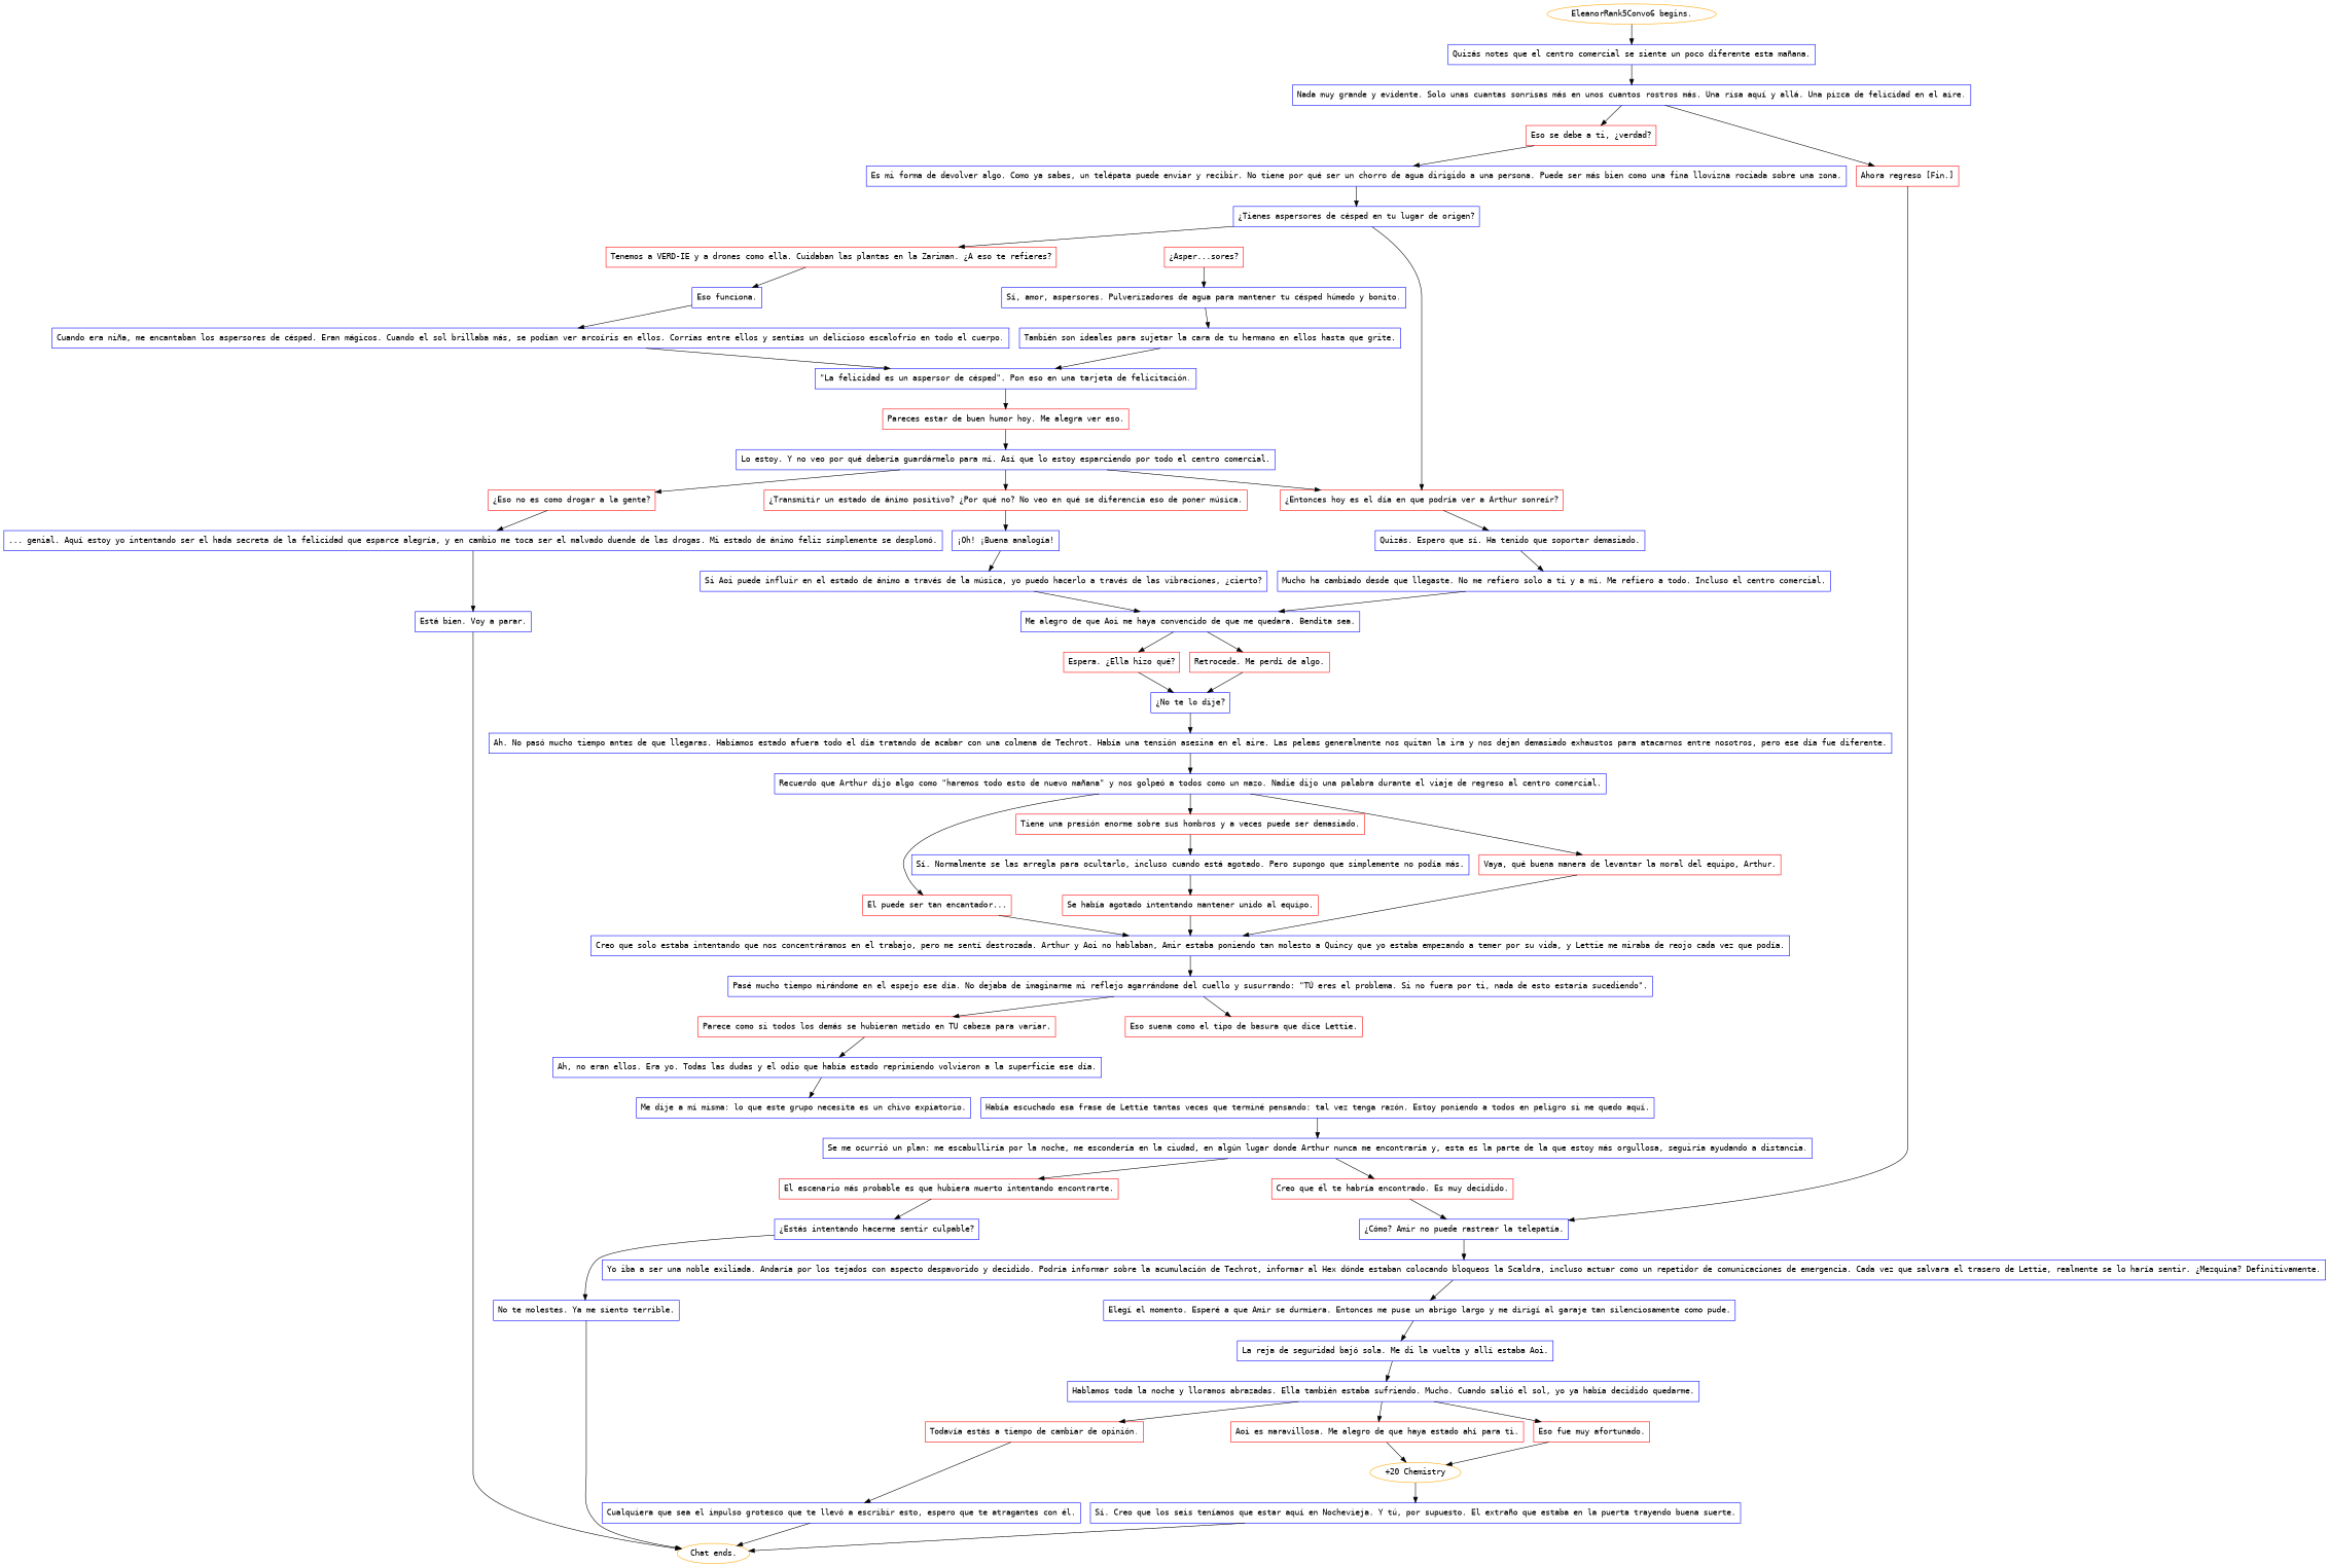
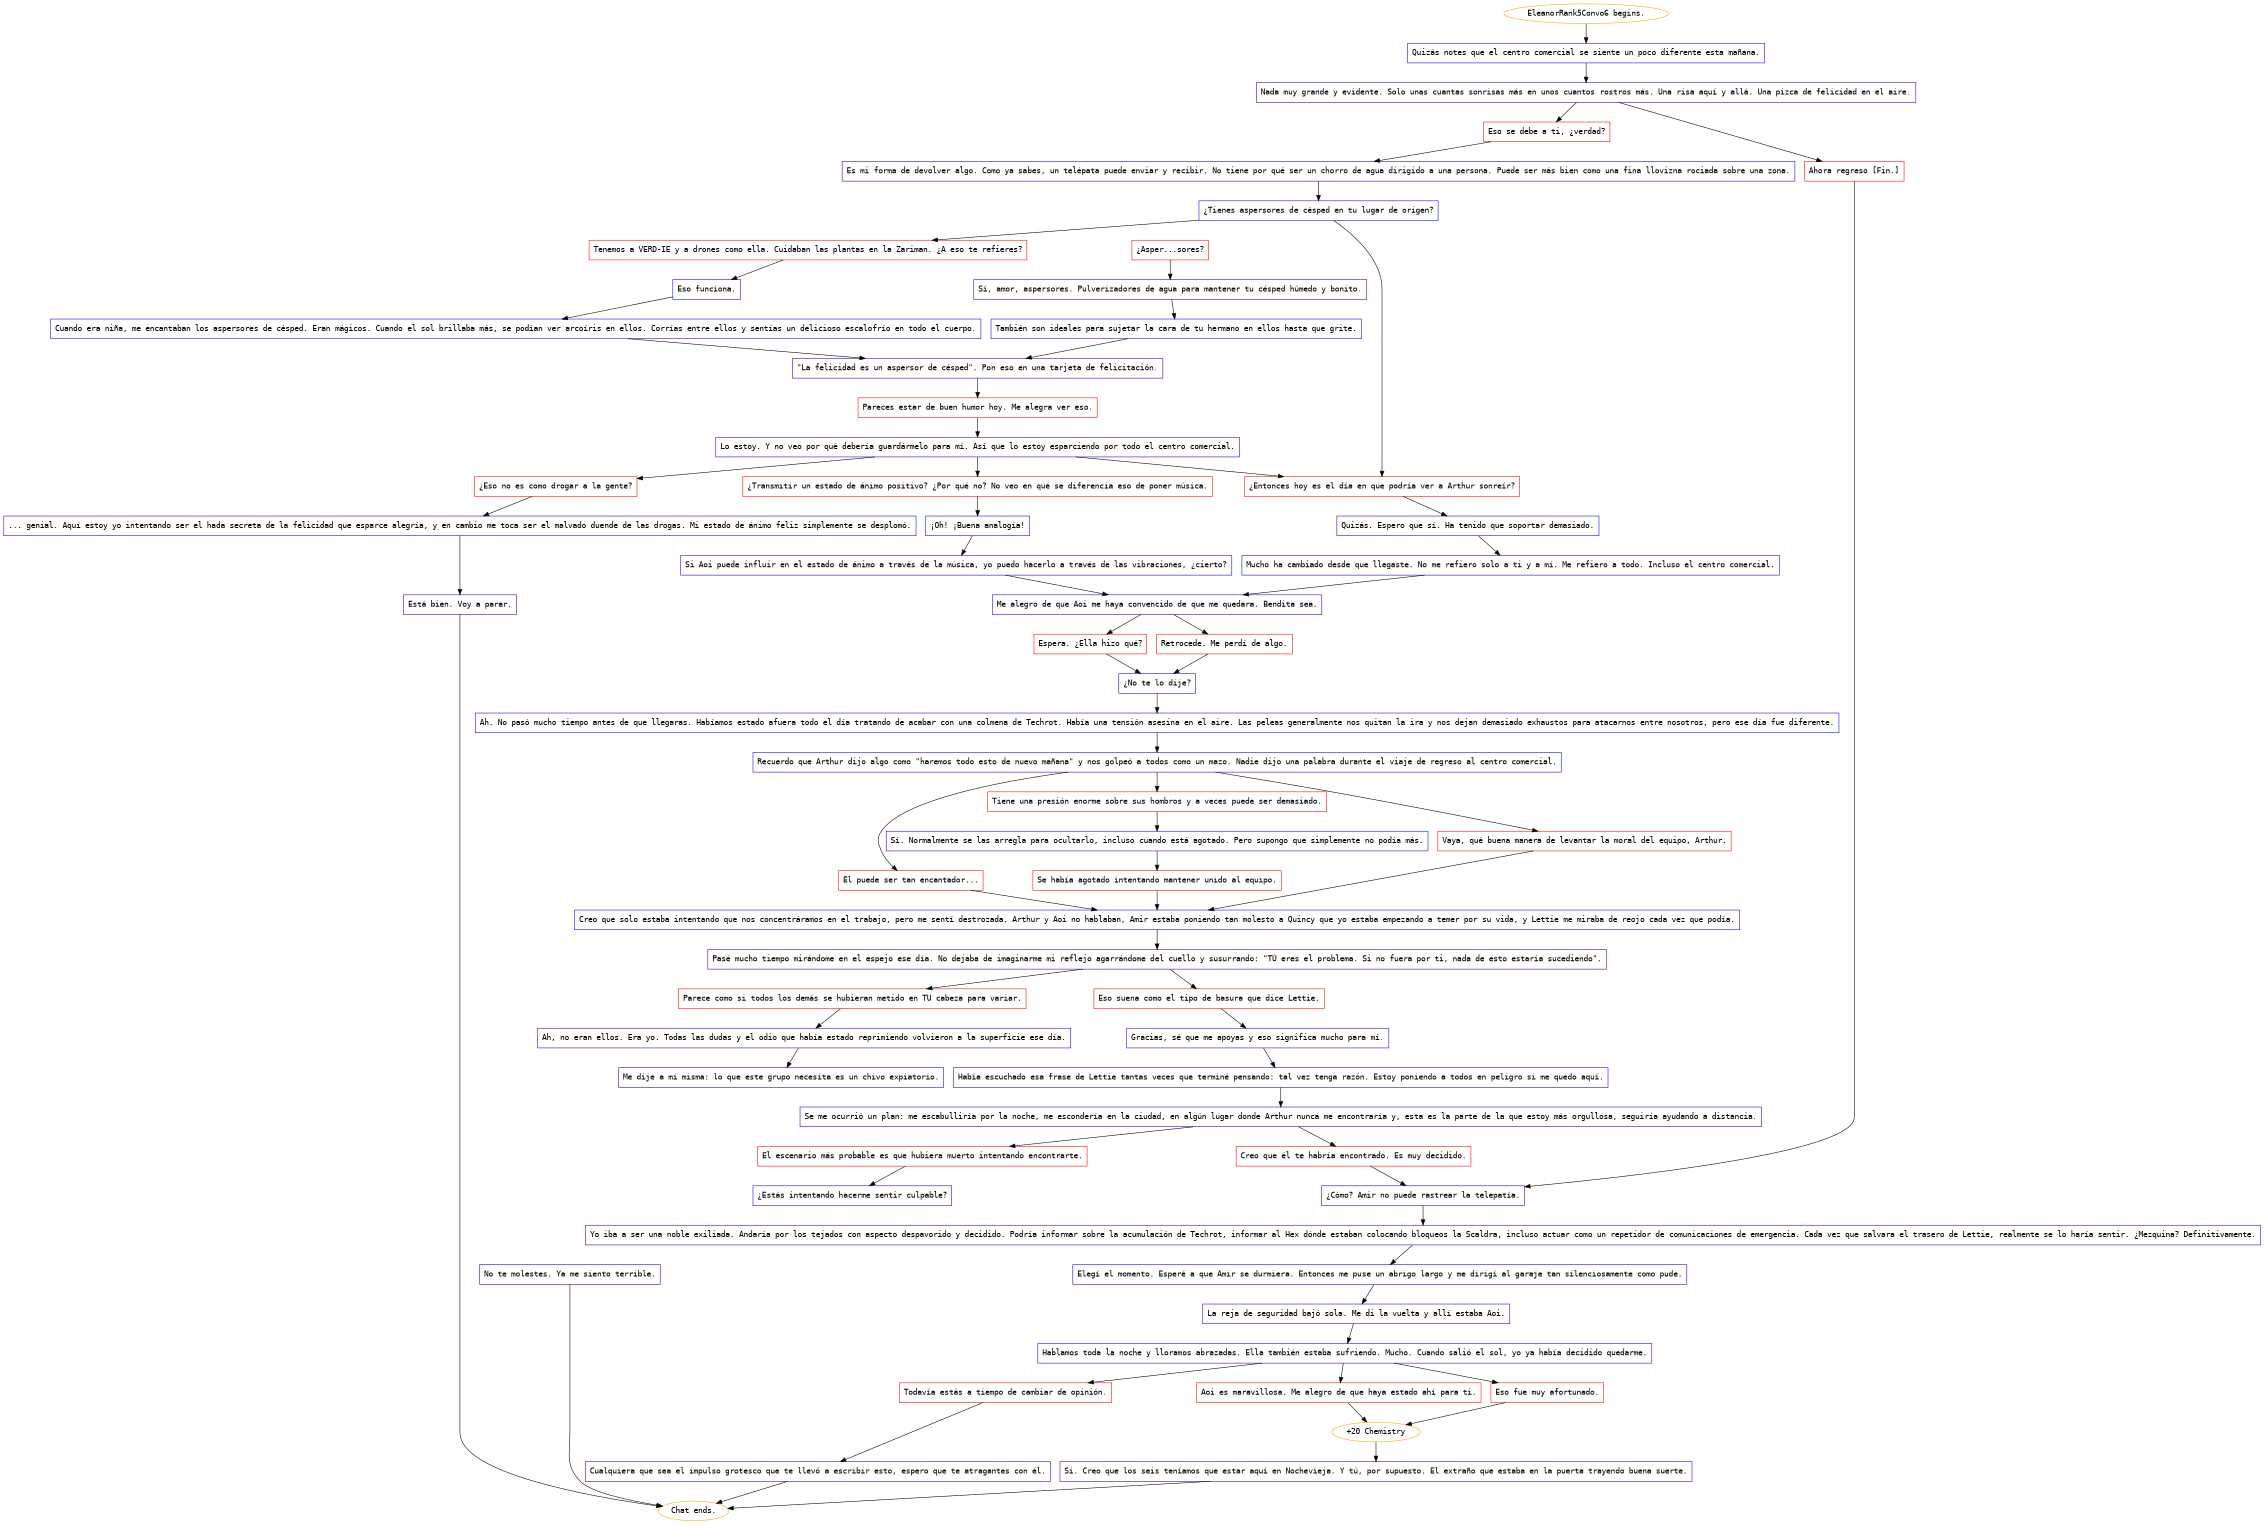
  digraph {
    fontname="DejaVu Sans Mono"
    node [color=blue fontname="DejaVu Sans Mono" shape=box]
    edge [fontname="DejaVu Sans Mono"]
    "EleanorRank5Convo6 begins." [color=orange shape=""]
    n2 [label="Quizás notes que el centro comercial se siente un poco diferente esta mañana."]
    n3 [label="Nada muy grande y evidente. Solo unas cuantas sonrisas más en unos cuantos rostros más. Una risa aquí y allá. Una pizca de felicidad en el aire."]
    n4 [color=red label="Eso se debe a ti, ¿verdad?"]
    n5 [color=red label="Ahora regreso [Fin.]"]
    n6 [label="Es mi forma de devolver algo. Como ya sabes, un telépata puede enviar y recibir. No tiene por qué ser un chorro de agua dirigido a una persona. Puede ser más bien como una fina llovizna rociada sobre una zona."]
    n7 [label="¿Cómo? Amir no puede rastrear la telepatía."]
    n8 [label="¿Tienes aspersores de césped en tu lugar de origen?"]
    "Chat ends." [color=orange shape=""]
    n10 [color=red label="Tenemos a VERD-IE y a drones como ella. Cuidaban las plantas en la Zariman. ¿A eso te refieres?"]
    n11 [color=red label="¿Entonces hoy es el día en que podría ver a Arthur sonreír?"]
    n12 [label="Eso funciona."]
    n13 [color=red label="¿Asper...sores?"]
    n14 [label="Sí, amor, aspersores. Pulverizadores de agua para mantener tu césped húmedo y bonito."]
    n15 [label="Cuando era niña, me encantaban los aspersores de césped. Eran mágicos. Cuando el sol brillaba más, se podían ver arcoíris en ellos. Corrías entre ellos y sentías un delicioso escalofrío en todo el cuerpo."]
    n16 [label="También son ideales para sujetar la cara de tu hermano en ellos hasta que grite."]
    n17 [label="\"La felicidad es un aspersor de césped\". Pon eso en una tarjeta de felicitación."]
    n18 [color=red label="Pareces estar de buen humor hoy. Me alegra ver eso."]
    n19 [label="Lo estoy. Y no veo por qué debería guardármelo para mí. Así que lo estoy esparciendo por todo el centro comercial."]
    n20 [color=red label="¿Eso no es como drogar a la gente?"]
    n21 [color=red label="¿Transmitir un estado de ánimo positivo? ¿Por qué no? No veo en qué se diferencia eso de poner música."]
    n22 [label="... genial. Aquí estoy yo intentando ser el hada secreta de la felicidad que esparce alegría, y en cambio me toca ser el malvado duende de las drogas. Mi estado de ánimo feliz simplemente se desplomó."]
    n23 [label="¡Oh! ¡Buena analogía!"]
    n24 [label="Quizás. Espero que sí. Ha tenido que soportar demasiado."]
    n25 [label="Está bien. Voy a parar."]
    n26 [label="Si Aoi puede influir en el estado de ánimo a través de la música, yo puedo hacerlo a través de las vibraciones, ¿cierto?"]
    n27 [label="Mucho ha cambiado desde que llegaste. No me refiero solo a ti y a mí. Me refiero a todo. Incluso el centro comercial."]
    n28 [label="Me alegro de que Aoi me haya convencido de que me quedara. Bendita sea."]
    n29 [color=red label="Espera. ¿Ella hizo qué?"]
    n30 [color=red label="Retrocede. Me perdí de algo."]
    n31 [label="¿No te lo dije?"]
    n32 [label="Ah. No pasó mucho tiempo antes de que llegaras. Habíamos estado afuera todo el día tratando de acabar con una colmena de Techrot. Había una tensión asesina en el aire. Las peleas generalmente nos quitan la ira y nos dejan demasiado exhaustos para atacarnos entre nosotros, pero ese día fue diferente."]
    n33 [label="Recuerdo que Arthur dijo algo como \"haremos todo esto de nuevo mañana\" y nos golpeó a todos como un mazo. Nadie dijo una palabra durante el viaje de regreso al centro comercial."]
    n34 [color=red label="Vaya, qué buena manera de levantar la moral del equipo, Arthur."]
    n35 [color=red label="Él puede ser tan encantador..."]
    n36 [color=red label="Tiene una presión enorme sobre sus hombros y a veces puede ser demasiado."]
    n37 [label="Creo que solo estaba intentando que nos concentráramos en el trabajo, pero me sentí destrozada. Arthur y Aoi no hablaban, Amir estaba poniendo tan molesto a Quincy que yo estaba empezando a temer por su vida, y Lettie me miraba de reojo cada vez que podía."]
    n38 [label="Sí. Normalmente se las arregla para ocultarlo, incluso cuando está agotado. Pero supongo que simplemente no podía más."]
    n39 [label="Pasé mucho tiempo mirándome en el espejo ese día. No dejaba de imaginarme mi reflejo agarrándome del cuello y susurrando: \"TÚ eres el problema. Si no fuera por ti, nada de esto estaría sucediendo\"."]
    n40 [color=red label="Se había agotado intentando mantener unido al equipo."]
    n41 [color=red label="Parece como si todos los demás se hubieran metido en TU cabeza para variar."]
    n42 [color=red label="Eso suena como el tipo de basura que dice Lettie."]
    n43 [label="Ah, no eran ellos. Era yo. Todas las dudas y el odio que había estado reprimiendo volvieron a la superficie ese día."]
+   n44 [label="Gracias, sé que me apoyas y eso significa mucho para mí."]
    n45 [label="Me dije a mí misma: lo que este grupo necesita es un chivo expiatorio."]
    n46 [label="Había escuchado esa frase de Lettie tantas veces que terminé pensando: tal vez tenga razón. Estoy poniendo a todos en peligro si me quedo aquí."]
    n47 [label="Se me ocurrió un plan: me escabulliría por la noche, me escondería en la ciudad, en algún lugar donde Arthur nunca me encontraría y, esta es la parte de la que estoy más orgullosa, seguiría ayudando a distancia."]
    n48 [color=red label="Creo que él te habría encontrado. Es muy decidido."]
    n49 [color=red label="El escenario más probable es que hubiera muerto intentando encontrarte."]
    n50 [label="¿Estás intentando hacerme sentir culpable?"]
    n51 [label="Yo iba a ser una noble exiliada. Andaría por los tejados con aspecto despavorido y decidido. Podría informar sobre la acumulación de Techrot, informar al Hex dónde estaban colocando bloqueos la Scaldra, incluso actuar como un repetidor de comunicaciones de emergencia. Cada vez que salvara el trasero de Lettie, realmente se lo haría sentir. ¿Mezquina? Definitivamente."]
    n52 [label="No te molestes. Ya me siento terrible."]
    n53 [label="Elegí el momento. Esperé a que Amir se durmiera. Entonces me puse un abrigo largo y me dirigí al garaje tan silenciosamente como pude."]
    n54 [label="La reja de seguridad bajó sola. Me di la vuelta y allí estaba Aoi."]
    n55 [label="Hablamos toda la noche y lloramos abrazadas. Ella también estaba sufriendo. Mucho. Cuando salió el sol, yo ya había decidido quedarme."]
    n56 [color=red label="Todavía estás a tiempo de cambiar de opinión."]
    n57 [color=red label="Aoi es maravillosa. Me alegro de que haya estado ahí para ti."]
    n58 [color=red label="Eso fue muy afortunado."]
    n59 [label="Cualquiera que sea el impulso grotesco que te llevó a escribir esto, espero que te atragantes con él."]
    n60 [color=orange label="+20 Chemistry" shape=""]
    n61 [label="Sí. Creo que los seis teníamos que estar aquí en Nochevieja. Y tú, por supuesto. El extraño que estaba en la puerta trayendo buena suerte."]
    "EleanorRank5Convo6 begins." -> n2
    n2 -> n3
    n3 -> n4
    n3 -> n5
    n4 -> n6
    n5 -> n7
    n6 -> n8
    n7 -> n51
    n8 -> n10
    n8 -> n11
    n10 -> n12
    n11 -> n24
    n12 -> n15
    n13 -> n14
    n14 -> n16
    n15 -> n17
    n16 -> n17
    n17 -> n18
    n18 -> n19
    n19 -> n11
    n19 -> n20
    n19 -> n21
    n20 -> n22
    n21 -> n23
    n22 -> n25
    n23 -> n26
    n24 -> n27
    n25 -> "Chat ends."
    n26 -> n28
    n27 -> n28
    n28 -> n29
    n28 -> n30
    n29 -> n31
    n30 -> n31
    n31 -> n32
    n32 -> n33
    n33 -> n34
    n33 -> n35
    n33 -> n36
    n34 -> n37
    n35 -> n37
    n36 -> n38
    n37 -> n39
    n38 -> n40
    n39 -> n41
    n39 -> n42
    n40 -> n37
    n41 -> n43
+   n42 -> n44
    n43 -> n45
+   n44 -> n46
    n46 -> n47
    n47 -> n48
    n47 -> n49
    n48 -> n7
    n49 -> n50
-   n50 -> n52
    n51 -> n53
    n52 -> "Chat ends."
    n53 -> n54
    n54 -> n55
    n55 -> n56
    n55 -> n57
    n55 -> n58
    n56 -> n59
    n57 -> n60
    n58 -> n60
    n59 -> "Chat ends."
    n60 -> n61
    n61 -> "Chat ends."
  }
